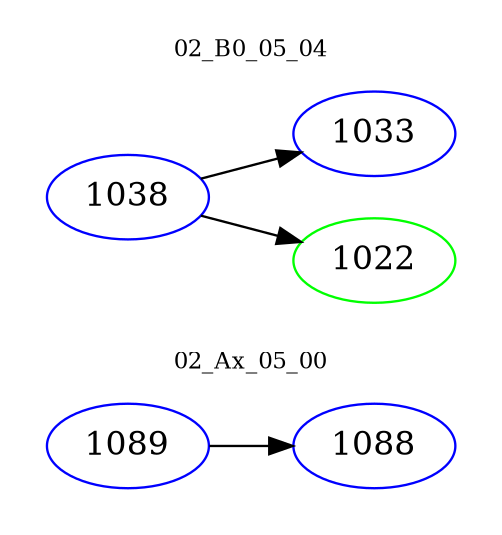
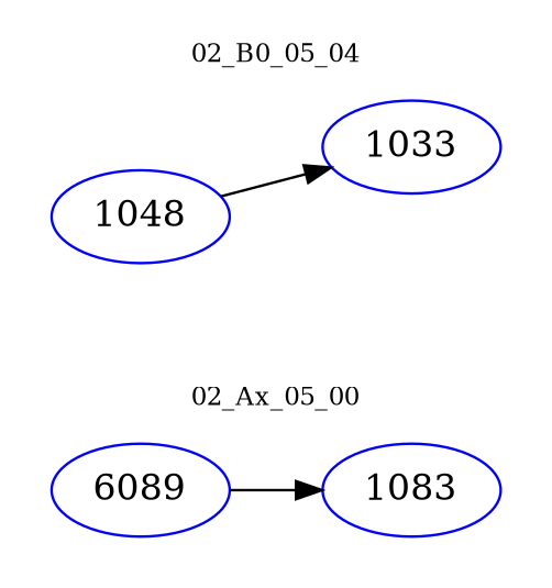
  digraph {
    rankdir=LR
    node [color=blue]
    edge [color=black]
-   n1 [label=1089]
-   n2 [label=1088]
-   n3 [label=1038]
-   n4 [color=green label=1022]
+   n1 [label=6089]
+   n2 [label=1083]
+   n3 [label=1048]
    n5 [label=1033]
    subgraph cluster_1 {
      color=white
      fontsize=10
      label="02_Ax_05_00"
      n1
      n2
    }
    subgraph cluster_2 {
      color=white
      fontsize=10
      label="02_B0_05_04"
      n3
-     n4
      n5
    }
    n1 -> n2
-   n3 -> n4
    n3 -> n5
  }
